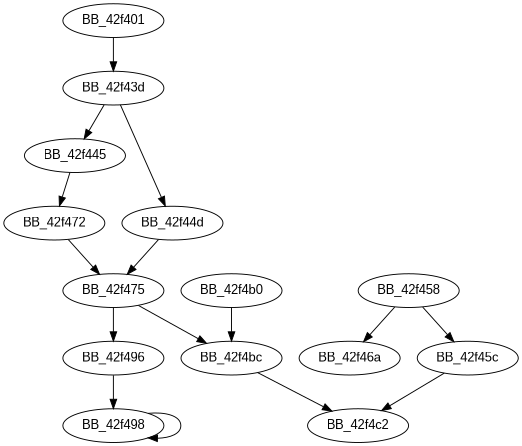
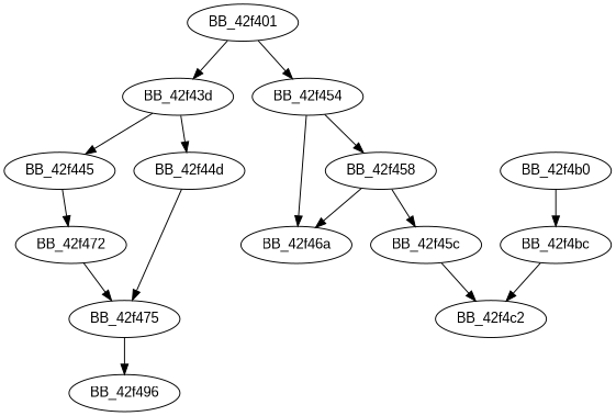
  digraph {
    fontname="Liberation Sans"
    node [fontname="Liberation Sans"]
    edge [fontname="Liberation Sans"]
    BB_42f401
    BB_42f43d
+   BB_42f454
    BB_42f445
    BB_42f44d
    BB_42f458
    BB_42f46a
    BB_42f472
    BB_42f475
    BB_42f45c
    BB_42f496
    BB_42f4bc
-   BB_42f498
    BB_42f4c2
    BB_42f4b0
    BB_42f401 -> BB_42f43d
+   BB_42f401 -> BB_42f454
    BB_42f43d -> BB_42f445
    BB_42f43d -> BB_42f44d
+   BB_42f454 -> BB_42f458
+   BB_42f454 -> BB_42f46a
    BB_42f445 -> BB_42f472
    BB_42f44d -> BB_42f475
    BB_42f458 -> BB_42f46a
    BB_42f458 -> BB_42f45c
    BB_42f472 -> BB_42f475
    BB_42f475 -> BB_42f496
-   BB_42f475 -> BB_42f4bc
    BB_42f45c -> BB_42f4c2
-   BB_42f496 -> BB_42f498
    BB_42f4bc -> BB_42f4c2
-   BB_42f498 -> BB_42f498
    BB_42f4b0 -> BB_42f4bc
  }
